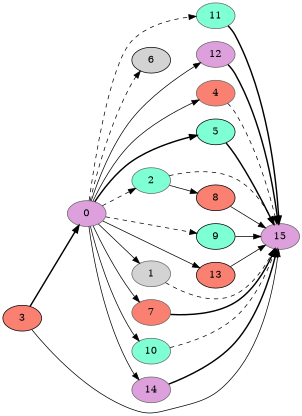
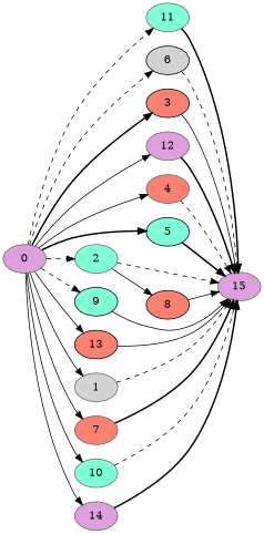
  digraph {
    "Duplicate states"=0
    GraphType=F_J
    "Max states in OPEN"=0
    Modes="120000ms; topo-ordered tasks, ; Pruning: task equivalence, fixed order ready list, ; F-value: ; Optimisation: best schedule length (SL) optimisation on equal, "
    NumberOfTasks=16
    "Pruned using list schedule length"=115152723
    "States removed from OPEN"=0
    TargetSystem="Homogeneous-2"
    "Time to schedule (ms)"=78604
    "Total idle time"=126
    "Total schedule length"=1074
    "Total sequential time"=1852
    "Total states created"=428021121
    rankdir=LR
    node [Processor=0 Weight=116 color=gray40 fillcolor=aquamarine style=filled]
    edge [Weight=7 style=solid]
    0 ["Finish time"=116 "Start time"=0 fillcolor=plum]
    11 ["Finish time"=810 "Start time"=645 Weight=165]
    6 ["Finish time"=904 Processor=1 "Start time"=739 Weight=165 color=black fillcolor=lightgrey]
    3 ["Finish time"=645 "Start time"=496 Weight=149 color=black fillcolor=salmon]
    12 ["Finish time"=739 Processor=1 "Start time"=590 Weight=149 fillcolor=plum]
    4 ["Finish time"=364 "Start time"=215 Weight=149 fillcolor=salmon]
    5 ["Finish time"=496 "Start time"=364 Weight=132 color=black]
    2 ["Finish time"=474 Processor=1 "Start time"=358]
    9 ["Finish time"=358 Processor=1 "Start time"=242 color=black]
    13 ["Finish time"=590 Processor=1 "Start time"=474 color=black fillcolor=salmon]
    1 ["Finish time"=909 "Start time"=810 Weight=99 fillcolor=lightgrey]
    7 ["Finish time"=242 Processor=1 "Start time"=192 Weight=50 fillcolor=salmon]
    10 ["Finish time"=192 Processor=1 "Start time"=159 Weight=33]
    14 ["Finish time"=159 Processor=1 "Start time"=126 Weight=33 fillcolor=plum]
    15 ["Finish time"=1074 "Start time"=909 Weight=165 fillcolor=plum]
    8 ["Finish time"=215 "Start time"=116 Weight=99 color=black fillcolor=salmon]
    0 -> 11 [style=dashed]
    0 -> 6 [Weight=2 style=dashed]
-   3 -> 0 [style=bold]
+   0 -> 3 [style=bold]
    0 -> 12 [Weight=5]
    0 -> 4 [Weight=9]
    0 -> 5 [style=bold]
    0 -> 2 [Weight=9 style=dashed]
    0 -> 9 [Weight=9 style=dashed]
    0 -> 13
    0 -> 1 [Weight=2]
    0 -> 7 [Weight=10]
    0 -> 10 [Weight=10]
    0 -> 14 [Weight=10]
    11 -> 15 [style=bold]
+   6 -> 15 [Weight=2 style=dashed]
    3 -> 15
    12 -> 15 [style=bold]
    4 -> 15 [Weight=3 style=dashed]
    5 -> 15 [Weight=5 style=bold]
    2 -> 15 [Weight=6 style=dashed]
    2 -> 8 [Weight=10]
    9 -> 15 [Weight=4]
    13 -> 15 [Weight=3]
    1 -> 15 [Weight=6 style=dashed]
    7 -> 15 [Weight=10 style=bold]
    10 -> 15 [Weight=10 style=dashed]
    14 -> 15 [Weight=8 style=bold]
    8 -> 15 [Weight=3]
  }
